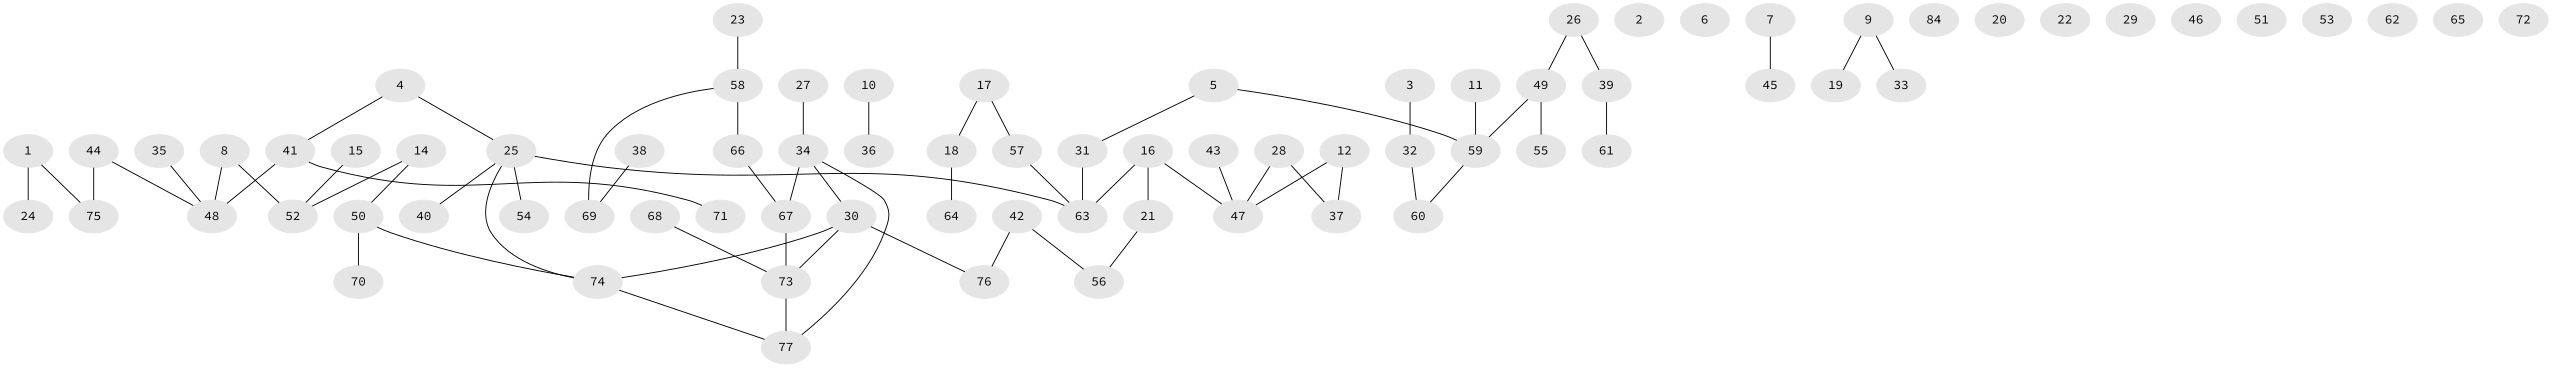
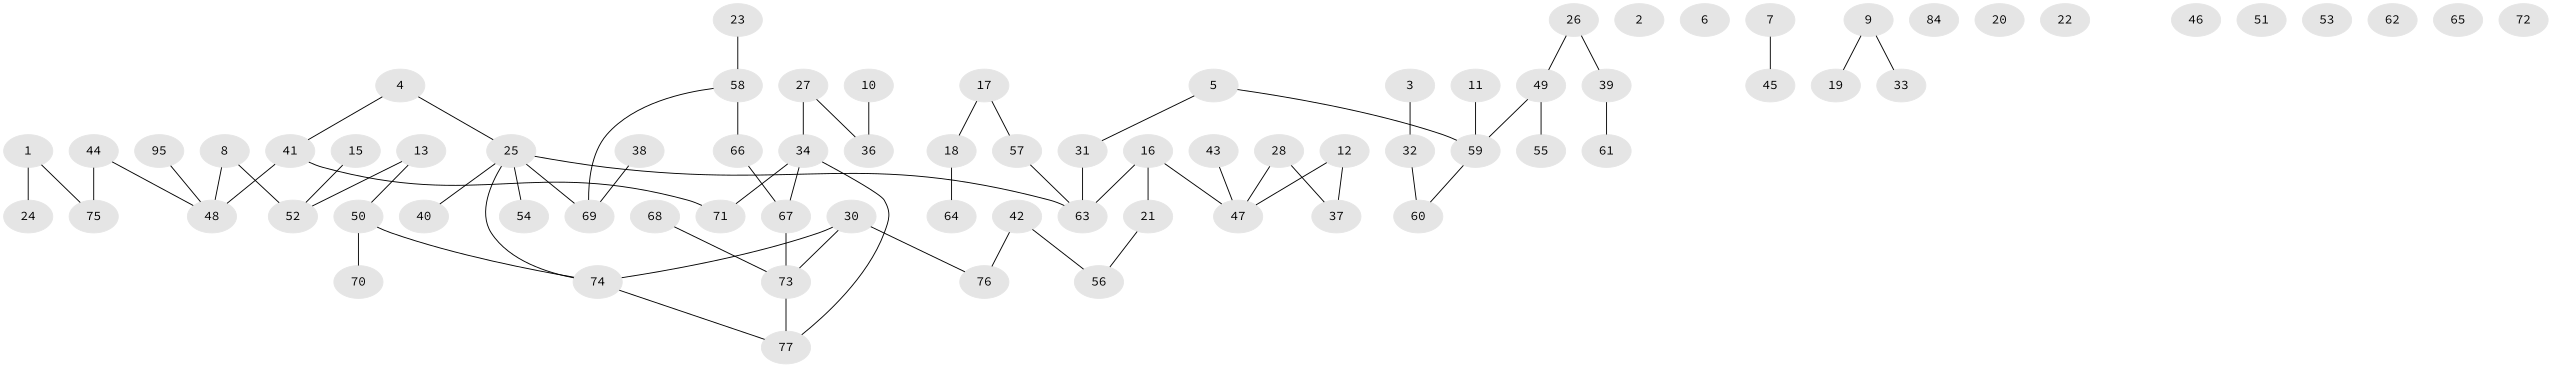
  graph {
    fontname="Source Code Pro"
    node [color=gray90 fontname="Source Code Pro" style=filled]
    edge [fontname="Source Code Pro"]
    1
    24
    75
    2
    3
    32
    60
    4
    25
    41
    63
    40
    54
    69
    74
    48
    71
    5
    31
    59
    6
    7
    45
    8
    52
    9
    19
    33
    10
    36
    11
    12
    47
    37
-   13 [label=14]
+   13
    50
    70
    n38 [label=84]
    15
    16
    21
    56
    17
    18
    57
    64
    20
    22
    23
    58
    66
    77
    26
    39
    49
    61
    55
    27
    34
    67
    28
-   29
    30
    73
    76
-   35
+   35 [label=95]
    38
    42
    43
    44
    46
    51
    53
    62
    65
    68
    72
    1 -- 24
    1 -- 75
    3 -- 32
    32 -- 60
    4 -- 25
    4 -- 41
    25 -- 63
    25 -- 40
    25 -- 54
+   25 -- 69
    25 -- 74
    41 -- 48
    41 -- 71
    74 -- 77
    5 -- 31
    5 -- 59
    31 -- 63
    59 -- 60
    7 -- 45
    8 -- 48
    8 -- 52
    9 -- 19
    9 -- 33
    10 -- 36
    11 -- 59
    12 -- 47
    12 -- 37
    13 -- 52
    13 -- 50
    50 -- 74
    50 -- 70
    15 -- 52
    16 -- 63
    16 -- 47
    16 -- 21
    21 -- 56
    17 -- 18
    17 -- 57
    18 -- 64
    57 -- 63
    23 -- 58
    58 -- 69
    58 -- 66
    66 -- 67
    26 -- 39
    26 -- 49
    39 -- 61
    49 -- 59
    49 -- 55
+   27 -- 36
    27 -- 34
-   34 -- 30
+   34 -- 71
    34 -- 77
    34 -- 67
    67 -- 73
    28 -- 47
    28 -- 37
    30 -- 74
    30 -- 73
    30 -- 76
    73 -- 77
    35 -- 48
    38 -- 69
    42 -- 56
    42 -- 76
    43 -- 47
    44 -- 75
    44 -- 48
    68 -- 73
  }
